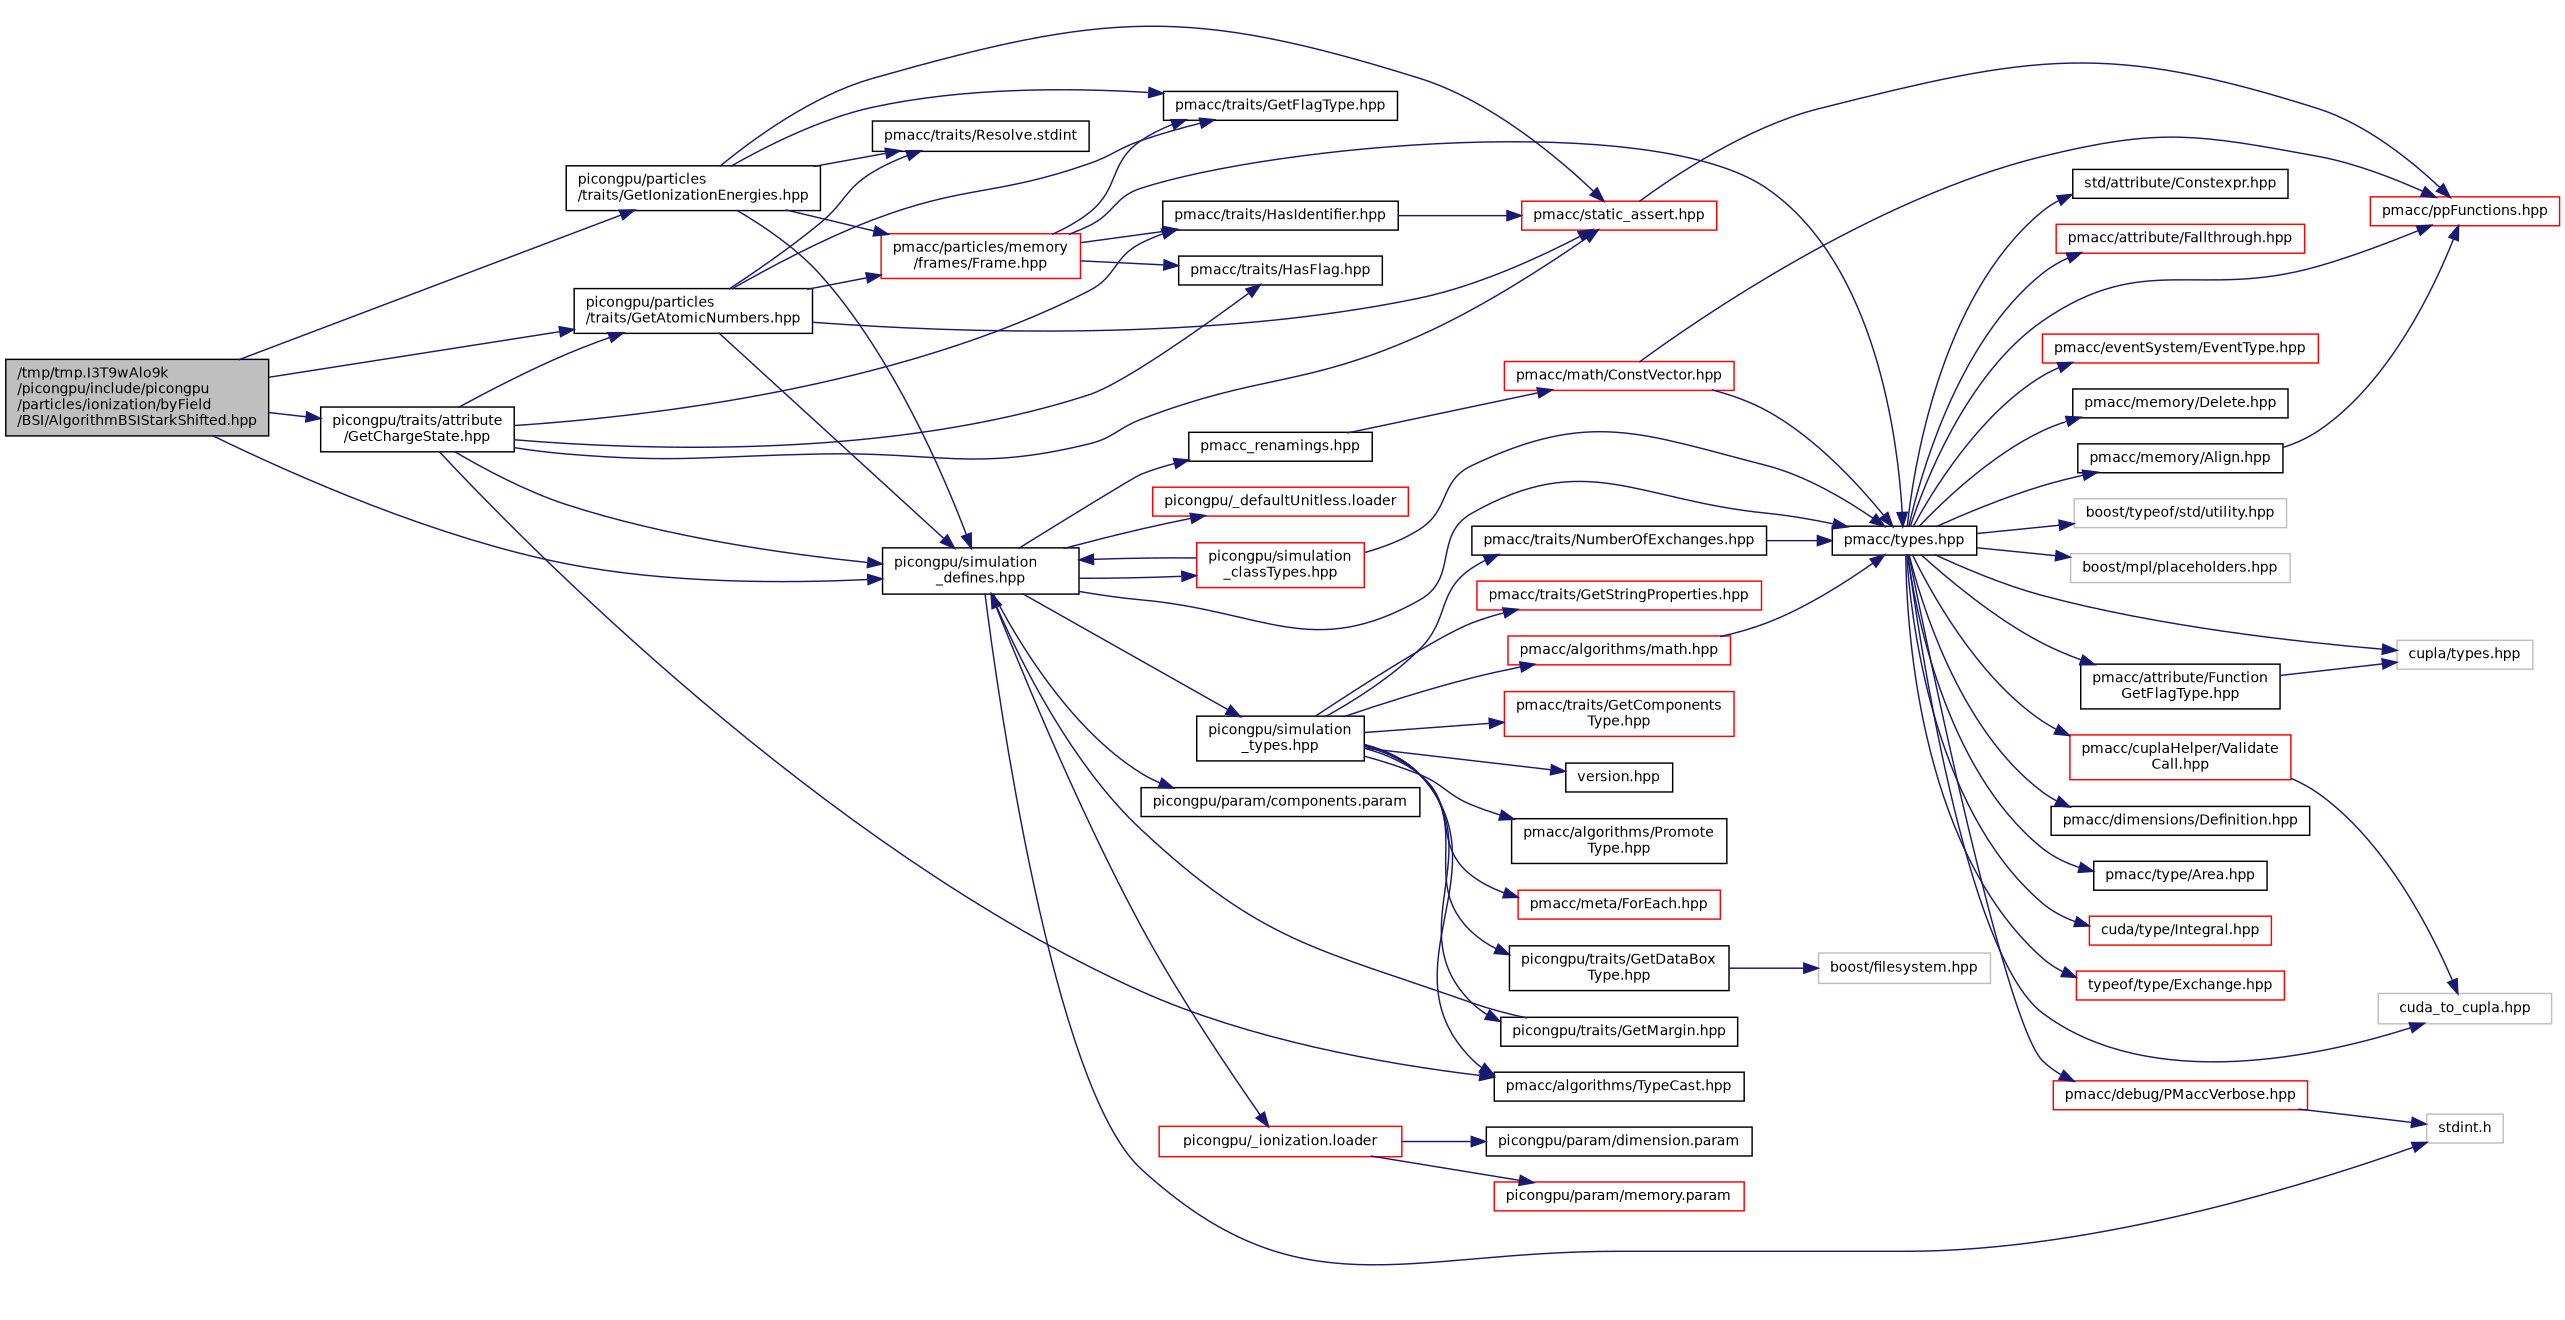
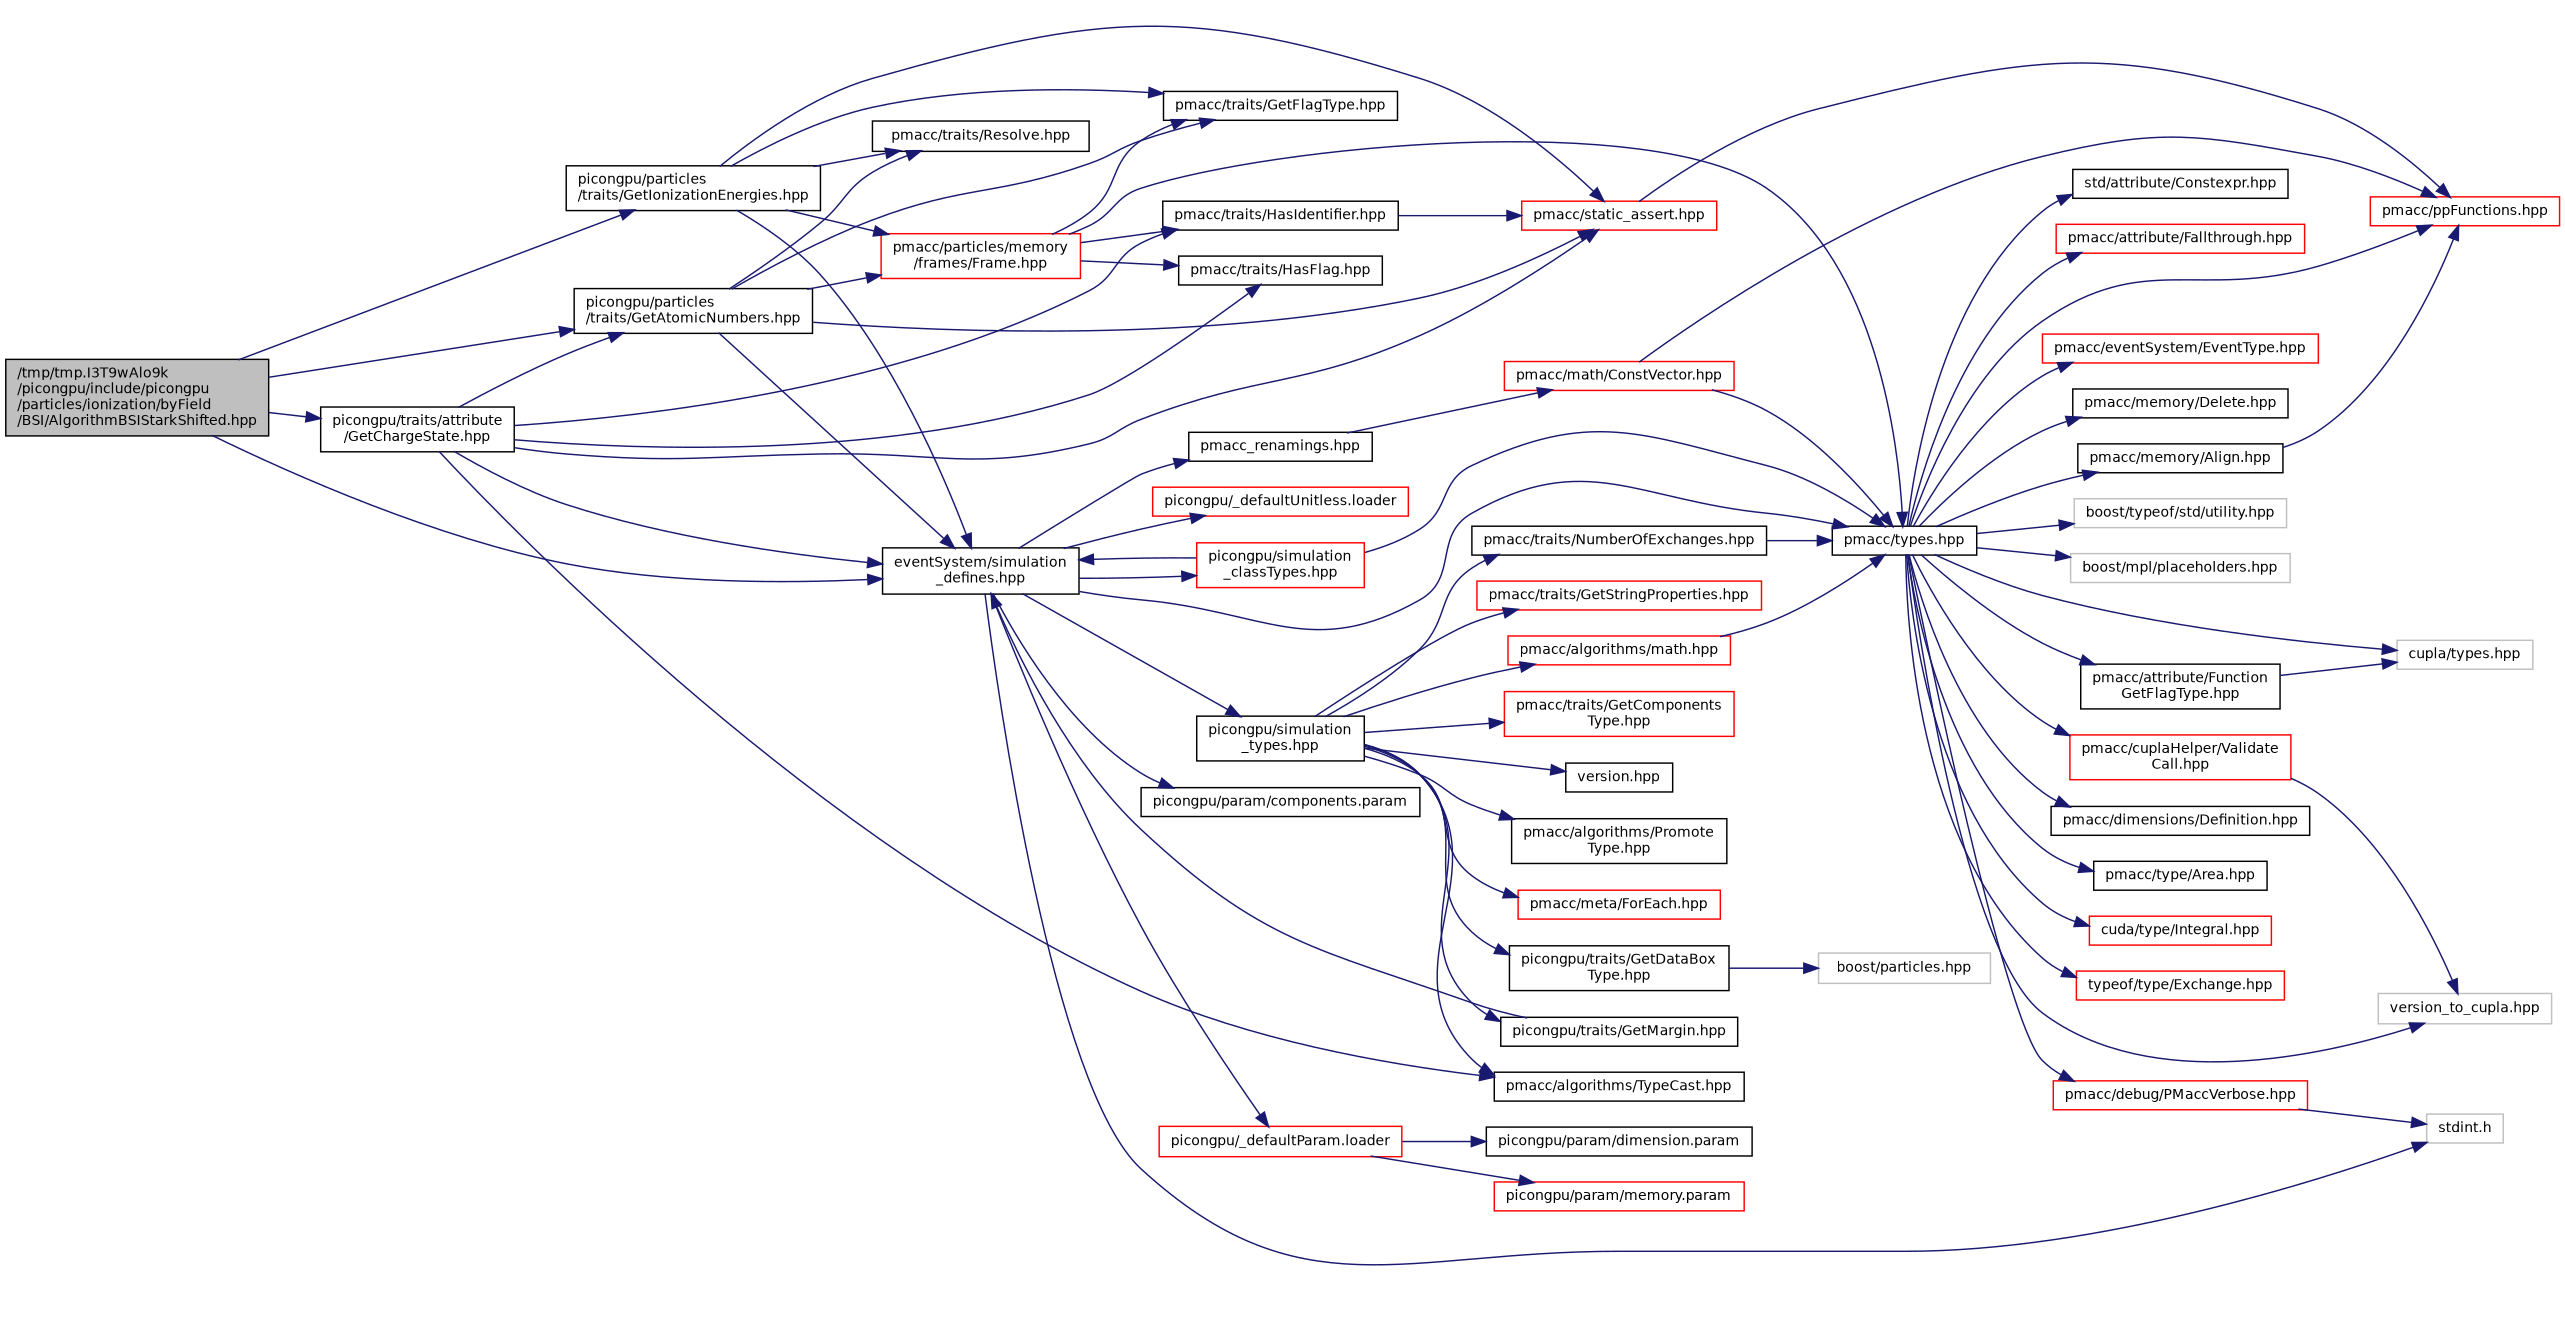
  digraph {
    rankdir=LR
    node [color=black fillcolor=white fontname=Helvetica fontsize=10 shape=record style=filled]
    edge [color=midnightblue fontname=Helvetica fontsize=10 labelfontname=Helvetica labelfontsize=10 style=solid]
    n1 [fillcolor=grey75 fontcolor=black height=0.2 label="/tmp/tmp.I3T9wAlo9k\l/picongpu/include/picongpu\l/particles/ionization/byField\l/BSI/AlgorithmBSIStarkShifted.hpp" width=0.4]
-   n2 [height=0.2 label="picongpu/simulation\l_defines.hpp" width=0.4]
+   n2 [height=0.2 label="eventSystem/simulation\l_defines.hpp" width=0.4]
    n3 [height=0.2 label="picongpu/particles\l/traits/GetIonizationEnergies.hpp" width=0.4]
    n4 [height=0.2 label="picongpu/particles\l/traits/GetAtomicNumbers.hpp" width=0.4]
    n5 [height=0.2 label="picongpu/traits/attribute\l/GetChargeState.hpp" width=0.4]
    n6 [color=grey75 height=0.2 label="stdint.h" width=0.4]
    n7 [height=0.2 label="pmacc/types.hpp" width=0.4]
    n8 [height=0.2 label="picongpu/simulation\l_types.hpp" width=0.4]
    n9 [height=0.2 label="pmacc_renamings.hpp" width=0.4]
-   n10 [color=red height=0.2 label="picongpu/_ionization.loader" width=0.4]
+   n10 [color=red height=0.2 label="picongpu/_defaultParam.loader" width=0.4]
    n11 [height=0.2 label="picongpu/param/components.param" width=0.4]
    n12 [color=red height=0.2 label="picongpu/simulation\l_classTypes.hpp" width=0.4]
    n13 [color=red height=0.2 label="picongpu/_defaultUnitless.loader" width=0.4]
    n14 [color=red height=0.2 label="pmacc/static_assert.hpp" width=0.4]
    n15 [height=0.2 label="pmacc/traits/GetFlagType.hpp" width=0.4]
-   n16 [height=0.2 label="pmacc/traits/Resolve.stdint" width=0.4]
+   n16 [height=0.2 label="pmacc/traits/Resolve.hpp" width=0.4]
    n17 [color=red height=0.2 label="pmacc/particles/memory\l/frames/Frame.hpp" width=0.4]
    n18 [height=0.2 label="pmacc/algorithms/TypeCast.hpp" width=0.4]
    n19 [height=0.2 label="pmacc/traits/HasIdentifier.hpp" width=0.4]
    n20 [height=0.2 label="pmacc/traits/HasFlag.hpp" width=0.4]
    n21 [color=grey75 height=0.2 label="cupla/types.hpp" width=0.4]
-   n22 [color=grey75 height=0.2 label="cuda_to_cupla.hpp" width=0.4]
+   n22 [color=grey75 height=0.2 label="version_to_cupla.hpp" width=0.4]
    n23 [color=red height=0.2 label="pmacc/debug/PMaccVerbose.hpp" width=0.4]
    n24 [color=red height=0.2 label="pmacc/ppFunctions.hpp" width=0.4]
    n25 [height=0.2 label="pmacc/dimensions/Definition.hpp" width=0.4]
    n26 [height=0.2 label="pmacc/type/Area.hpp" width=0.4]
    n27 [color=red height=0.2 label="cuda/type/Integral.hpp" width=0.4]
    n28 [color=red height=0.2 label="typeof/type/Exchange.hpp" width=0.4]
    n29 [height=0.2 label="pmacc/attribute/Function\lGetFlagType.hpp" width=0.4]
    n30 [height=0.2 label="std/attribute/Constexpr.hpp" width=0.4]
    n31 [color=red height=0.2 label="pmacc/attribute/Fallthrough.hpp" width=0.4]
    n32 [color=red height=0.2 label="pmacc/eventSystem/EventType.hpp" width=0.4]
    n33 [color=red height=0.2 label="pmacc/cuplaHelper/Validate\lCall.hpp" width=0.4]
    n34 [height=0.2 label="pmacc/memory/Align.hpp" width=0.4]
    n35 [height=0.2 label="pmacc/memory/Delete.hpp" width=0.4]
    n36 [color=grey75 height=0.2 label="boost/typeof/std/utility.hpp" width=0.4]
    n37 [color=grey75 height=0.2 label="boost/mpl/placeholders.hpp" width=0.4]
    n38 [height=0.2 label="version.hpp" width=0.4]
    n39 [height=0.2 label="pmacc/algorithms/Promote\lType.hpp" width=0.4]
    n40 [color=red height=0.2 label="pmacc/meta/ForEach.hpp" width=0.4]
    n41 [color=red height=0.2 label="pmacc/algorithms/math.hpp" width=0.4]
    n42 [color=red height=0.2 label="pmacc/traits/GetStringProperties.hpp" width=0.4]
    n43 [height=0.2 label="picongpu/traits/GetMargin.hpp" width=0.4]
    n44 [color=red height=0.2 label="pmacc/traits/GetComponents\lType.hpp" width=0.4]
    n45 [height=0.2 label="pmacc/traits/NumberOfExchanges.hpp" width=0.4]
    n46 [height=0.2 label="picongpu/traits/GetDataBox\lType.hpp" width=0.4]
    n47 [color=red height=0.2 label="pmacc/math/ConstVector.hpp" width=0.4]
    n48 [height=0.2 label="picongpu/param/dimension.param" width=0.4]
    n49 [color=red height=0.2 label="picongpu/param/memory.param" width=0.4]
-   n50 [color=grey75 height=0.2 label="boost/filesystem.hpp" width=0.4]
+   n50 [color=grey75 height=0.2 label="boost/particles.hpp" width=0.4]
    n1 -> n2
    n1 -> n3
    n1 -> n4
    n1 -> n5
    n2 -> n6
    n2 -> n7
    n2 -> n8
    n2 -> n9
    n2 -> n10
    n2 -> n11
    n2 -> n12
    n2 -> n13
    n3 -> n2
    n3 -> n14
    n3 -> n15
    n3 -> n16
    n3 -> n17
    n4 -> n2
    n4 -> n14
    n4 -> n15
    n4 -> n16
    n4 -> n17
    n5 -> n2
    n5 -> n4
    n5 -> n14
    n5 -> n18
    n5 -> n19
    n5 -> n20
    n7 -> n21
    n7 -> n22
    n7 -> n23
    n7 -> n24
    n7 -> n25
    n7 -> n26
    n7 -> n27
    n7 -> n28
    n7 -> n29
    n7 -> n30
    n7 -> n31
    n7 -> n32
    n7 -> n33
    n7 -> n34
    n7 -> n35
    n7 -> n36
    n7 -> n37
    n8 -> n18
    n8 -> n38
    n8 -> n39
    n8 -> n40
    n8 -> n41
    n8 -> n42
    n8 -> n43
    n8 -> n44
    n8 -> n45
    n8 -> n46
    n9 -> n47
    n10 -> n48
    n10 -> n49
    n12 -> n2
    n12 -> n7
    n14 -> n24
    n17 -> n7
    n17 -> n15
    n17 -> n19
    n17 -> n20
    n19 -> n14
    n23 -> n6
    n29 -> n21
    n33 -> n22
    n34 -> n24
    n41 -> n7
    n43 -> n2
    n45 -> n7
    n46 -> n50
    n47 -> n7
    n47 -> n24
  }
